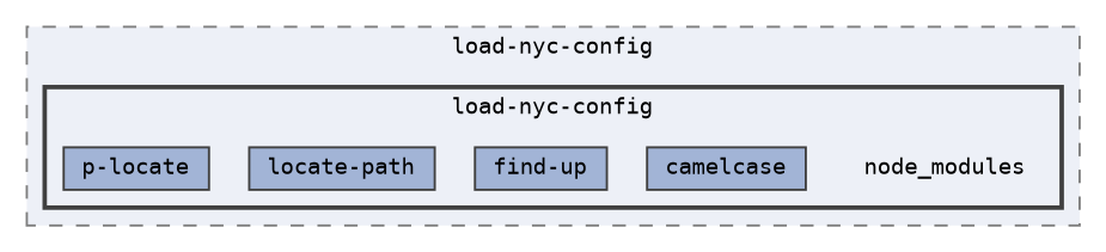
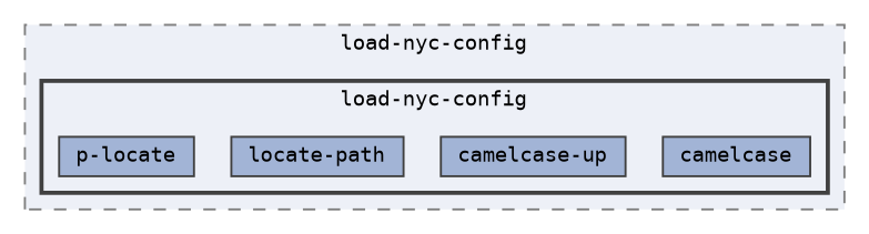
  digraph {
    compound=true
    fontname="DejaVu Sans Mono"
    node [fontname="DejaVu Sans Mono" fontsize=10 shape=box color=grey25 fillcolor="#a2b4d6" style=filled]
-   n1 [height=0.2 label=node_modules shape=plaintext width=0.4 color="" fillcolor="" style=""]
    n2 [height=0.2 label=camelcase width=0.4]
-   n3 [height=0.2 label="find-up" width=0.4]
+   n3 [height=0.2 label="camelcase-up" width=0.4]
    n4 [height=0.2 label="locate-path" width=0.4]
    n5 [height=0.2 label="p-locate" width=0.4]
    subgraph cluster_1 {
      bgcolor="#edf0f7"
      fontsize=10
      label="load-nyc-config"
      pencolor=grey50
      style="filled,dashed"
      subgraph cluster_2 {
        bgcolor="#edf0f7"
        fontsize=10
        pencolor=grey25
        style="filled,bold"
-       n1
        n2
        n3
        n4
        n5
      }
    }
  }
